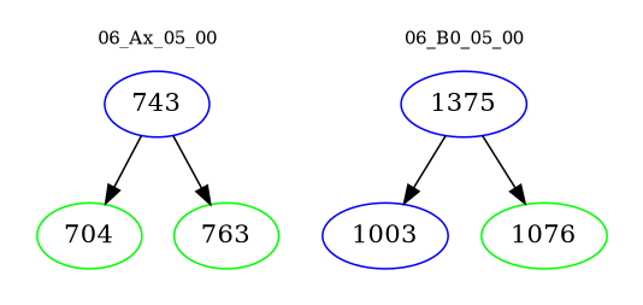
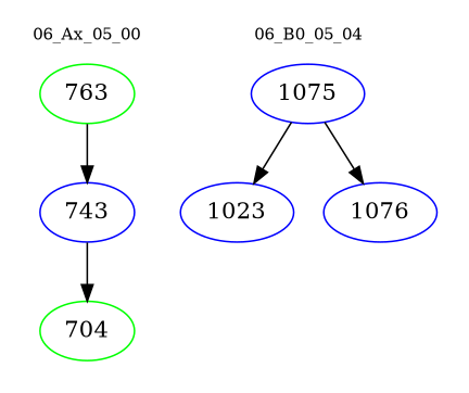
  digraph {
    node [color=blue]
    edge [color=black]
    n1 [label=743]
    n2 [color=green label=704]
    n3 [color=green label=763]
-   n4 [label=1375]
-   n5 [label=1003]
-   n6 [color=green label=1076]
+   n4 [label=1075]
+   n5 [label=1023]
+   n6 [label=1076]
    subgraph cluster_1 {
      color=white
      fontsize=10
      label="06_Ax_05_00"
      n1
      n2
      n3
    }
    subgraph cluster_2 {
      color=white
      fontsize=10
-     label="06_B0_05_00"
+     label="06_B0_05_04"
      n4
      n5
      n6
    }
    n1 -> n2
-   n1 -> n3
+   n3 -> n1
    n4 -> n5
    n4 -> n6
  }
